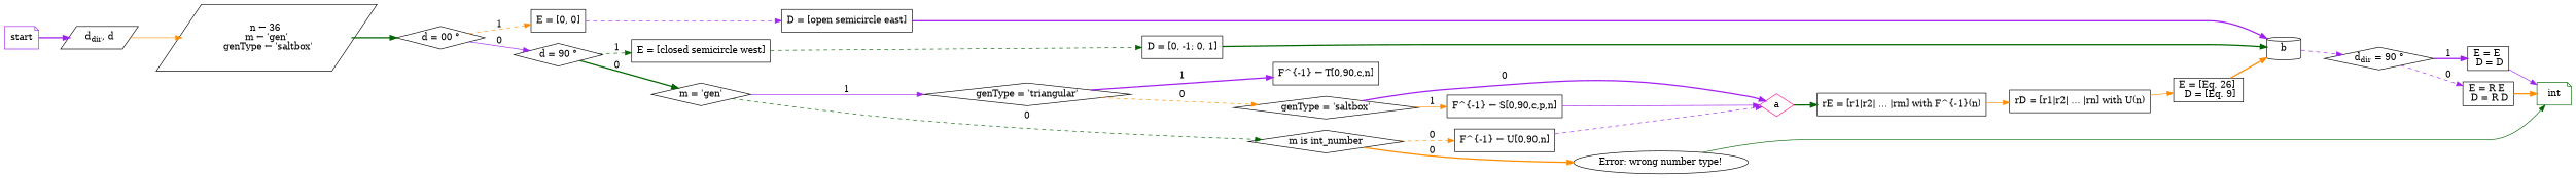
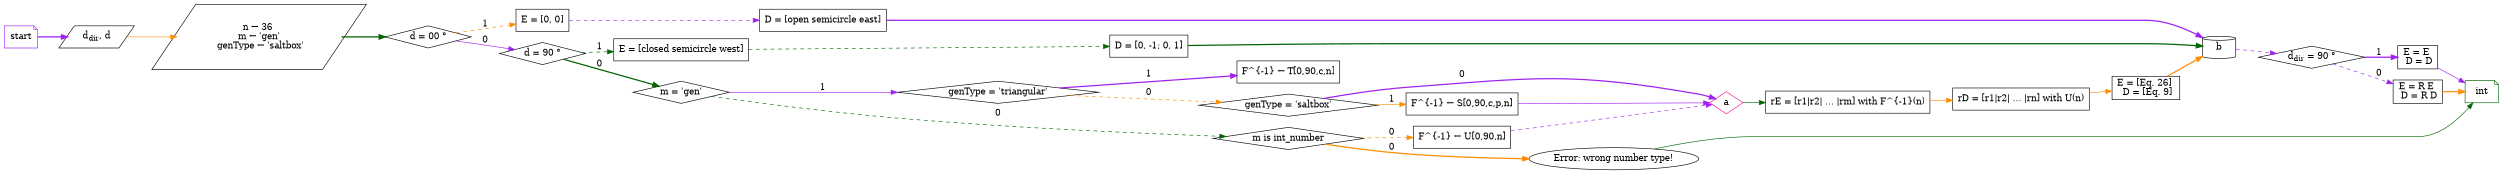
  digraph {
    rankdir=LR
    node [shape=box]
    edge [color=purple style=bold]
    n1 [label=<d<sub>dir</sub>, d> shape=parallelogram]
    n2 [label=<n &larr; 36 <br/> m &larr; 'gen' <br/> genType &larr; 'saltbox'> shape=parallelogram]
    start [color=purple shape=note]
    n4 [label=<d = 00 &deg;> shape=diamond]
    n5 [label=<E = [0, 0]>]
    n6 [label=<d = 90 &deg;> shape=diamond]
    n7 [label=<D = [open semicircle east]>]
    n8 [label=<E = [closed semicircle west]>]
    n9 [label=<m = 'gen'> shape=diamond]
    n10 [color=black label=b shape=cylinder]
    n11 [label=<d<sub>dir</sub> = 90 &deg;> shape=diamond]
    n12 [label=<E = E <br/> D = D>]
    n13 [label=<E = R E <br/> D = R D>]
    n14 [label=<D = [0, -1; 0, 1]>]
    n15 [label=<genType = 'triangular'> shape=diamond]
    n16 [label=<m is int_number> shape=diamond]
    n17 [label=<F^{-1} &larr; T[0,90,c,n]>]
    n18 [label=<genType = 'saltbox'> shape=diamond]
    n19 [label=<F^{-1} &larr; U[0,90,n]>]
    n20 [label=<Error: wrong number type!> shape=""]
    n21 [color=deeppink label=a shape=diamond]
    n22 [label=<F^{-1} &larr; S[0,90,c,p,n]>]
    n23 [color=darkgreen label=int shape=note]
    n24 [label=<rE = [r1|r2| &hellip; |rm] with F^{-1}(n)>]
    n25 [label=<rD = [r1|r2| &hellip; |rn] with U(n)>]
    n26 [label=<E = [Eq. 26] <br/> D = [Eq. 9]>]
    n1 -> n2 [color=darkorange style=solid]
    n2 -> n4 [color=darkgreen]
    start -> n1
    n4 -> n5 [color=darkorange label=1 style=dashed]
    n4 -> n6 [label=0 style=solid]
    n5 -> n7 [style=dashed]
    n6 -> n8 [color=darkgreen label=1 style=dashed]
    n6 -> n9 [color=darkgreen label=0]
    n7 -> n10
    n8 -> n14 [color=darkgreen style=dashed]
    n9 -> n15 [label=1 style=solid]
    n9 -> n16 [color=darkgreen label=0 style=dashed]
    n10 -> n11 [style=dashed]
    n11 -> n12 [label=1]
    n11 -> n13 [label=0 style=dashed]
    n12 -> n23 [style=solid]
    n13 -> n23 [color=darkorange]
    n14 -> n10 [color=darkgreen]
    n15 -> n17 [label=1]
    n15 -> n18 [color=darkorange label=0 style=dashed]
    n16 -> n19 [color=darkorange label=0 style=dashed]
    n16 -> n20 [color=darkorange label=0]
    n18 -> n21 [label=0]
    n18 -> n22 [color=darkorange label=1 style=solid]
    n19 -> n21 [style=dashed]
    n20 -> n23 [color=darkgreen style=solid]
-   n21 -> n24 [color=darkgreen]
+   n21 -> n24 [color=darkgreen style=solid]
    n22 -> n21 [style=solid]
    n24 -> n25 [color=darkorange style=solid]
    n25 -> n26 [color=darkorange style=solid]
    n26 -> n10 [color=darkorange]
  }
